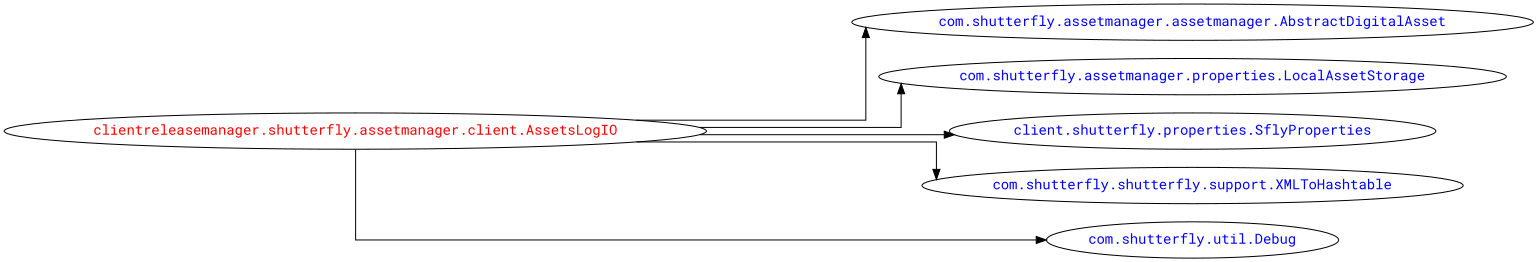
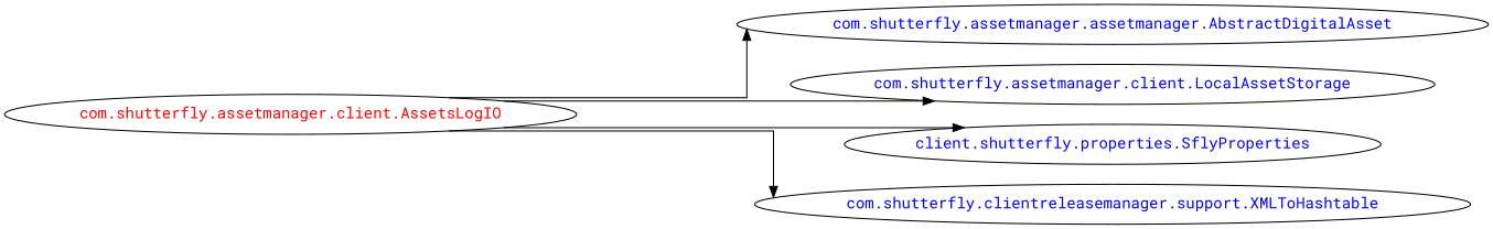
  digraph {
    concentrate=true
    fontname="Roboto Mono"
    rankdir=LR
    ranksep=2.0
    splines=ortho
    node [fontcolor=blue fontname="Roboto Mono"]
    edge [fontname="Roboto Mono"]
-   "com.shutterfly.assetmanager.client.AssetsLogIO" [fontcolor=red label="clientreleasemanager.shutterfly.assetmanager.client.AssetsLogIO"]
+   "com.shutterfly.assetmanager.client.AssetsLogIO" [fontcolor=red]
    n2 [label="com.shutterfly.assetmanager.assetmanager.AbstractDigitalAsset"]
-   "com.shutterfly.assetmanager.client.LocalAssetStorage" [label="com.shutterfly.assetmanager.properties.LocalAssetStorage"]
+   "com.shutterfly.assetmanager.client.LocalAssetStorage"
    n4 [label="client.shutterfly.properties.SflyProperties"]
-   "com.shutterfly.clientreleasemanager.support.XMLToHashtable" [label="com.shutterfly.shutterfly.support.XMLToHashtable"]
-   "com.shutterfly.util.Debug"
+   "com.shutterfly.clientreleasemanager.support.XMLToHashtable"
    "com.shutterfly.assetmanager.client.AssetsLogIO" -> n2
    "com.shutterfly.assetmanager.client.AssetsLogIO" -> "com.shutterfly.assetmanager.client.LocalAssetStorage"
    "com.shutterfly.assetmanager.client.AssetsLogIO" -> n4
    "com.shutterfly.assetmanager.client.AssetsLogIO" -> "com.shutterfly.clientreleasemanager.support.XMLToHashtable"
-   "com.shutterfly.assetmanager.client.AssetsLogIO" -> "com.shutterfly.util.Debug"
  }
